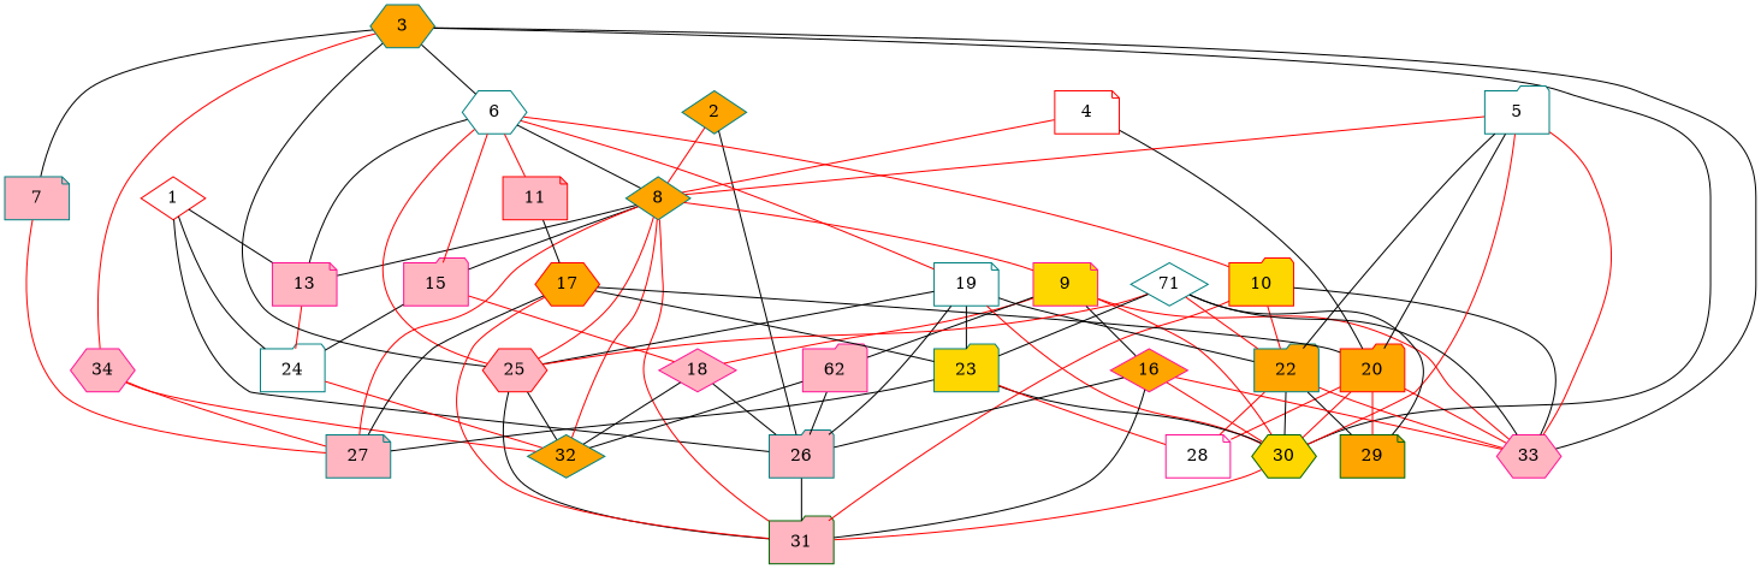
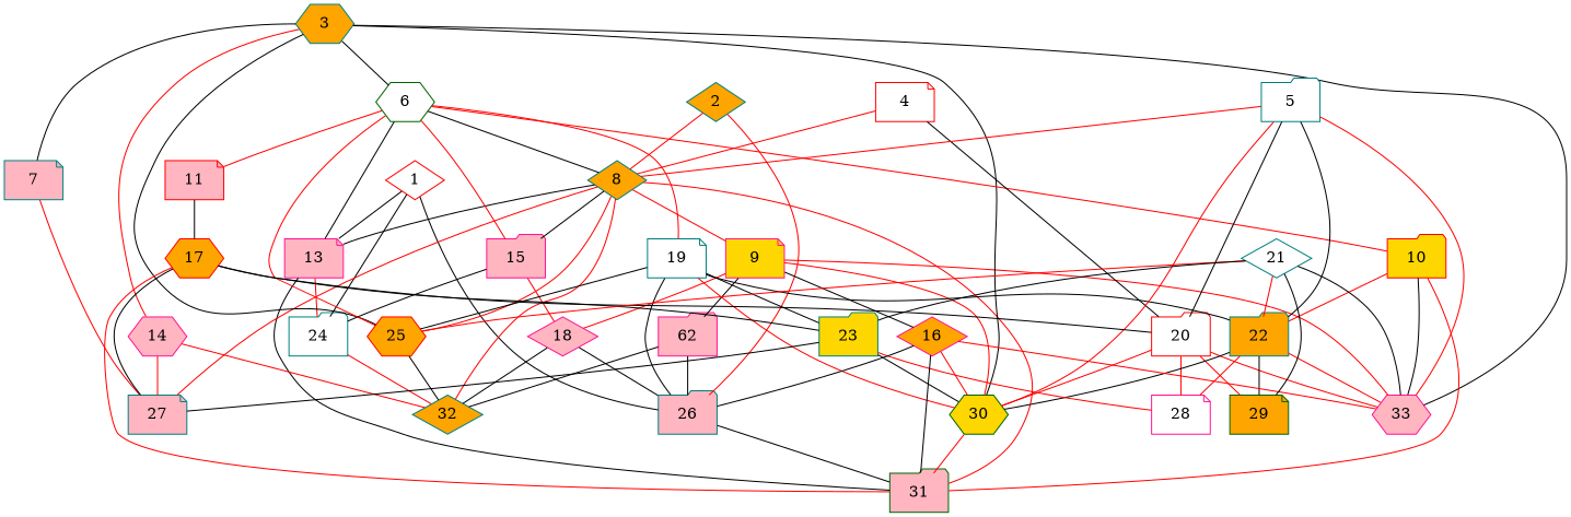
  graph {
    node [color=teal fillcolor=lightpink shape=folder style=filled]
    edge [color=black weight=1.0]
    1 [color=red fillcolor=white shape=diamond]
    13 [color=deeppink shape=note]
    24 [fillcolor=white]
    26
    31 [color=darkgreen]
-   20 [color=red fillcolor=orange]
+   20 [color=red fillcolor=white]
    30 [color=darkgreen fillcolor=gold shape=hexagon]
    33 [color=deeppink shape=hexagon]
    28 [color=deeppink fillcolor=white shape=note]
    29 [color=darkgreen fillcolor=orange shape=note]
    32 [fillcolor=orange shape=diamond]
    2 [fillcolor=orange shape=diamond]
    8 [fillcolor=orange shape=diamond]
    15 [color=deeppink]
-   25 [color=red shape=hexagon]
+   25 [color=red fillcolor=orange shape=hexagon]
    27 [shape=note]
    9 [color=deeppink fillcolor=gold shape=note]
    3 [fillcolor=orange shape=hexagon]
-   6 [fillcolor=white shape=hexagon]
+   6 [color=darkgreen fillcolor=white shape=hexagon]
    7 [shape=note]
-   14 [color=deeppink shape=hexagon label=34]
+   14 [color=deeppink shape=hexagon]
    10 [color=red fillcolor=gold]
    11 [color=red shape=note]
    19 [fillcolor=white shape=note]
    18 [color=deeppink shape=diamond]
    4 [color=red fillcolor=white shape=note]
    5 [fillcolor=white]
    22 [fillcolor=orange]
    17 [color=red fillcolor=orange shape=hexagon]
    23 [fillcolor=gold]
    n31 [color=deeppink label=62]
    16 [color=deeppink fillcolor=orange shape=diamond]
-   21 [fillcolor=white shape=diamond label=71]
+   21 [fillcolor=white shape=diamond]
    1 -- 13
    1 -- 24
    1 -- 26
    13 -- 24 [color=red]
-   25 -- 31
+   13 -- 31
    24 -- 32 [color=red]
    26 -- 31
    20 -- 30 [color=red]
    20 -- 33 [color=red]
    20 -- 28 [color=red]
    20 -- 29 [color=red]
    30 -- 31 [color=red]
-   2 -- 26
+   2 -- 26 [color=red]
    2 -- 8 [color=red]
    8 -- 13
    8 -- 31 [color=red]
    8 -- 32 [color=red]
    8 -- 15
    8 -- 25 [color=red]
    8 -- 27 [color=red]
    8 -- 9 [color=red]
    15 -- 24
    15 -- 18 [color=red]
    25 -- 32
    9 -- 30 [color=red]
    9 -- 33 [color=red]
    9 -- 18 [color=red]
    9 -- n31
    9 -- 16
    3 -- 30
    3 -- 33
    3 -- 25
    3 -- 6
    3 -- 7
    3 -- 14 [color=red]
    6 -- 13
    6 -- 8
    6 -- 15 [color=red]
    6 -- 25 [color=red]
    6 -- 10 [color=red]
    6 -- 11 [color=red]
    6 -- 19 [color=red]
    7 -- 27 [color=red]
    14 -- 32 [color=red]
    14 -- 27 [color=red]
    10 -- 31 [color=red]
    10 -- 33
    10 -- 22 [color=red]
    11 -- 17
    19 -- 26
    19 -- 30 [color=red]
    19 -- 25
    19 -- 22 [weight=2.0]
    19 -- 23
    18 -- 26
    18 -- 32
    4 -- 20
    4 -- 8 [color=red]
    5 -- 20
    5 -- 30 [color=red]
    5 -- 33 [color=red weight=2.0]
    5 -- 8 [color=red]
    5 -- 22
    22 -- 30
    22 -- 33 [color=red]
    22 -- 28 [color=red]
    22 -- 29
    17 -- 31 [color=red]
    17 -- 20
    17 -- 27
    17 -- 23 [weight=2.0]
    23 -- 30
    23 -- 28 [color=red]
    23 -- 27
    n31 -- 26
    n31 -- 32
    16 -- 26
    16 -- 31
    16 -- 30 [color=red]
    16 -- 33 [color=red]
    21 -- 33
    21 -- 29
    21 -- 25 [color=red]
    21 -- 22 [color=red]
    21 -- 23
  }
